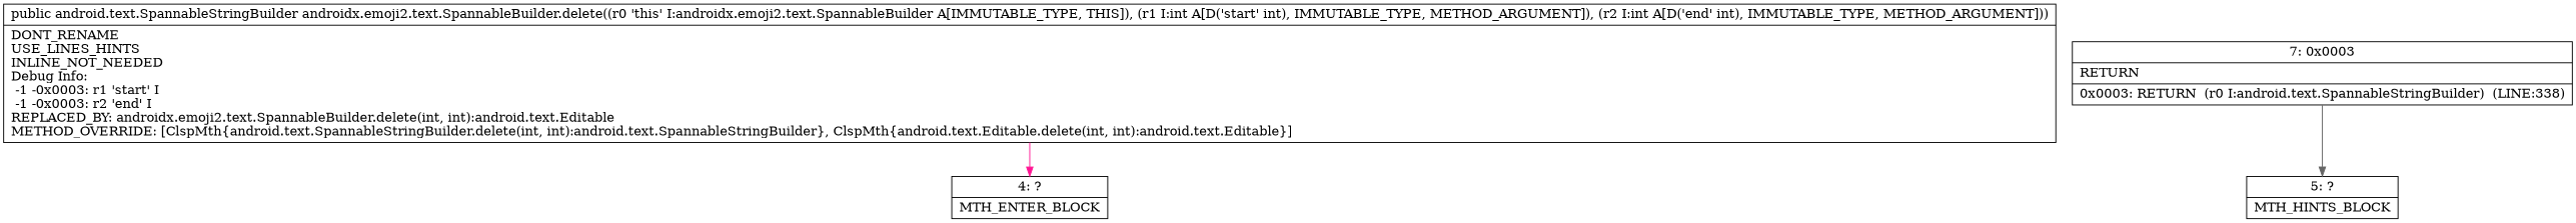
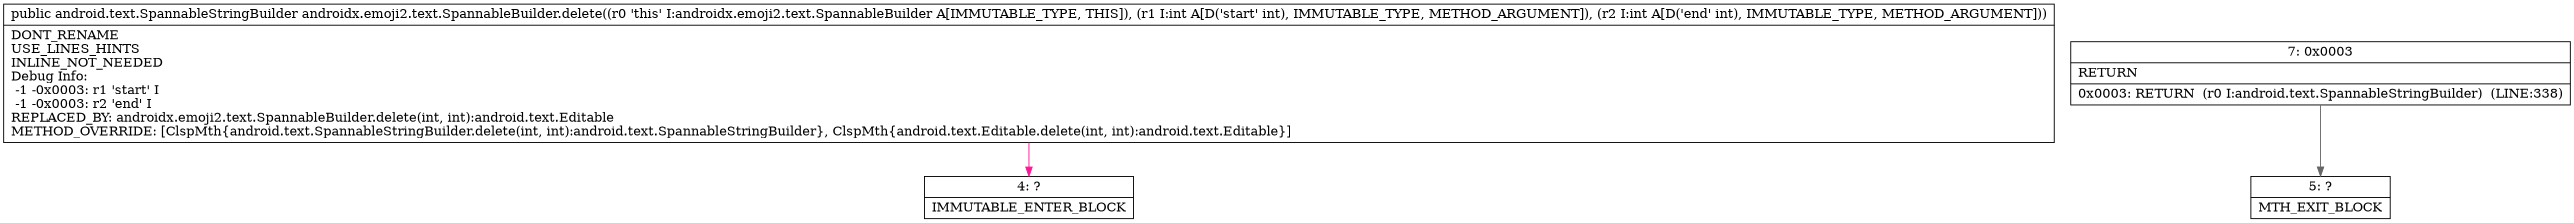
  digraph {
    node [shape=record]
-   n1 [label="{4\:\ ?|MTH_ENTER_BLOCK\l}"]
+   n1 [label="{4\:\ ?|IMMUTABLE_ENTER_BLOCK\l}"]
    n2 [label="{7\:\ 0x0003|RETURN\l|0x0003: RETURN  (r0 I:android.text.SpannableStringBuilder)  (LINE:338)\l}"]
-   n3 [label="{5\:\ ?|MTH_HINTS_BLOCK\l}"]
+   n3 [label="{5\:\ ?|MTH_EXIT_BLOCK\l}"]
    n4 [label="{public android.text.SpannableStringBuilder androidx.emoji2.text.SpannableBuilder.delete((r0 'this' I:androidx.emoji2.text.SpannableBuilder A[IMMUTABLE_TYPE, THIS]), (r1 I:int A[D('start' int), IMMUTABLE_TYPE, METHOD_ARGUMENT]), (r2 I:int A[D('end' int), IMMUTABLE_TYPE, METHOD_ARGUMENT]))  | DONT_RENAME\lUSE_LINES_HINTS\lINLINE_NOT_NEEDED\lDebug Info:\l  \-1 \-0x0003: r1 'start' I\l  \-1 \-0x0003: r2 'end' I\lREPLACED_BY: androidx.emoji2.text.SpannableBuilder.delete(int, int):android.text.Editable\lMETHOD_OVERRIDE: [ClspMth\{android.text.SpannableStringBuilder.delete(int, int):android.text.SpannableStringBuilder\}, ClspMth\{android.text.Editable.delete(int, int):android.text.Editable\}]\l}"]
    n2 -> n3 [color=gray40]
    n4 -> n1 [color=deeppink]
  }
